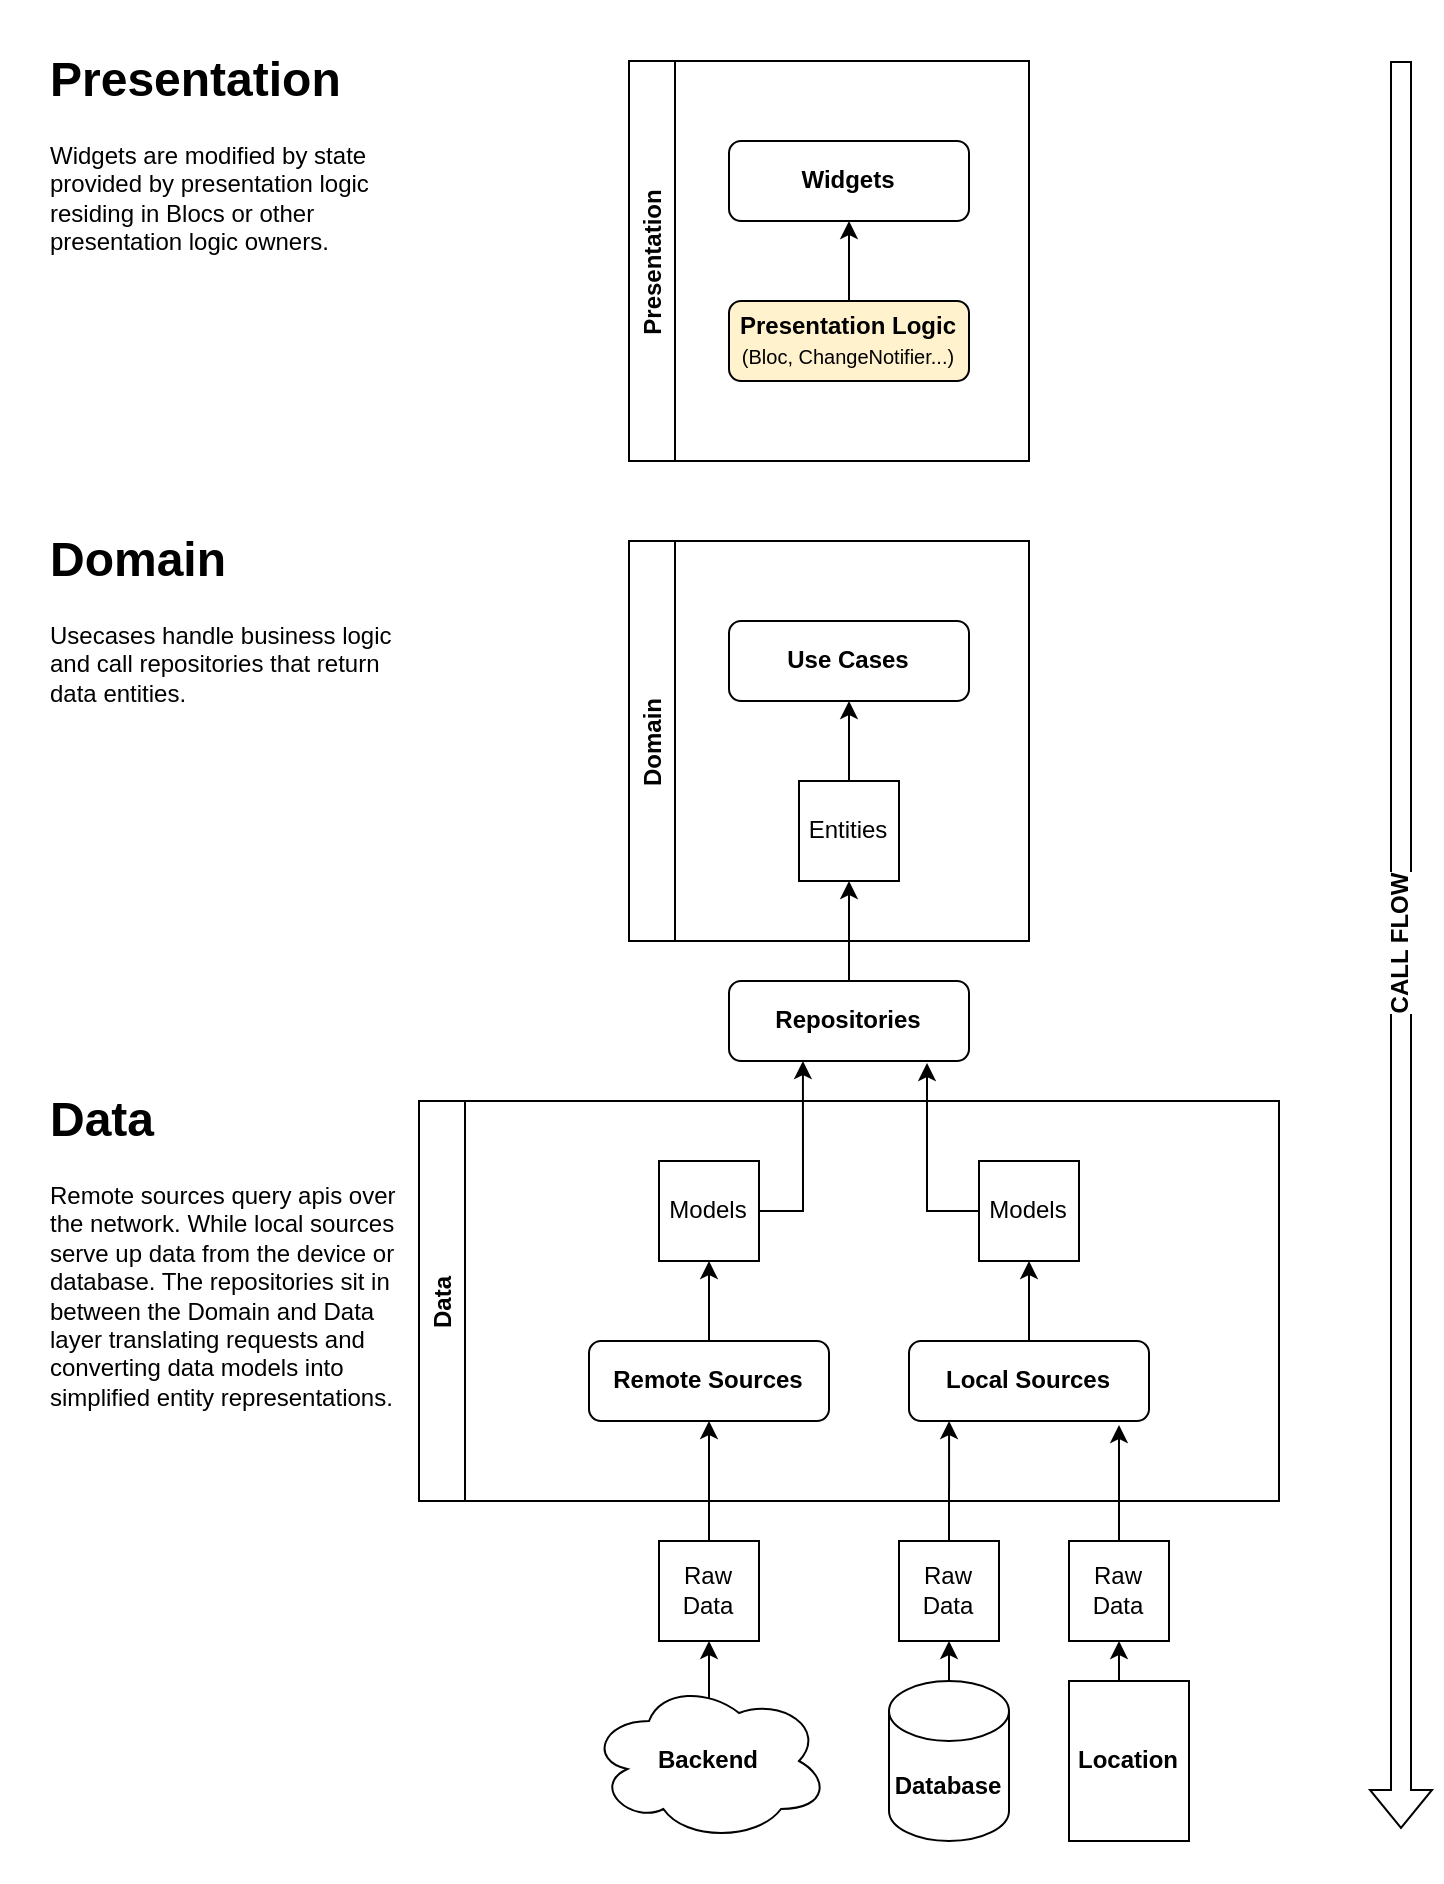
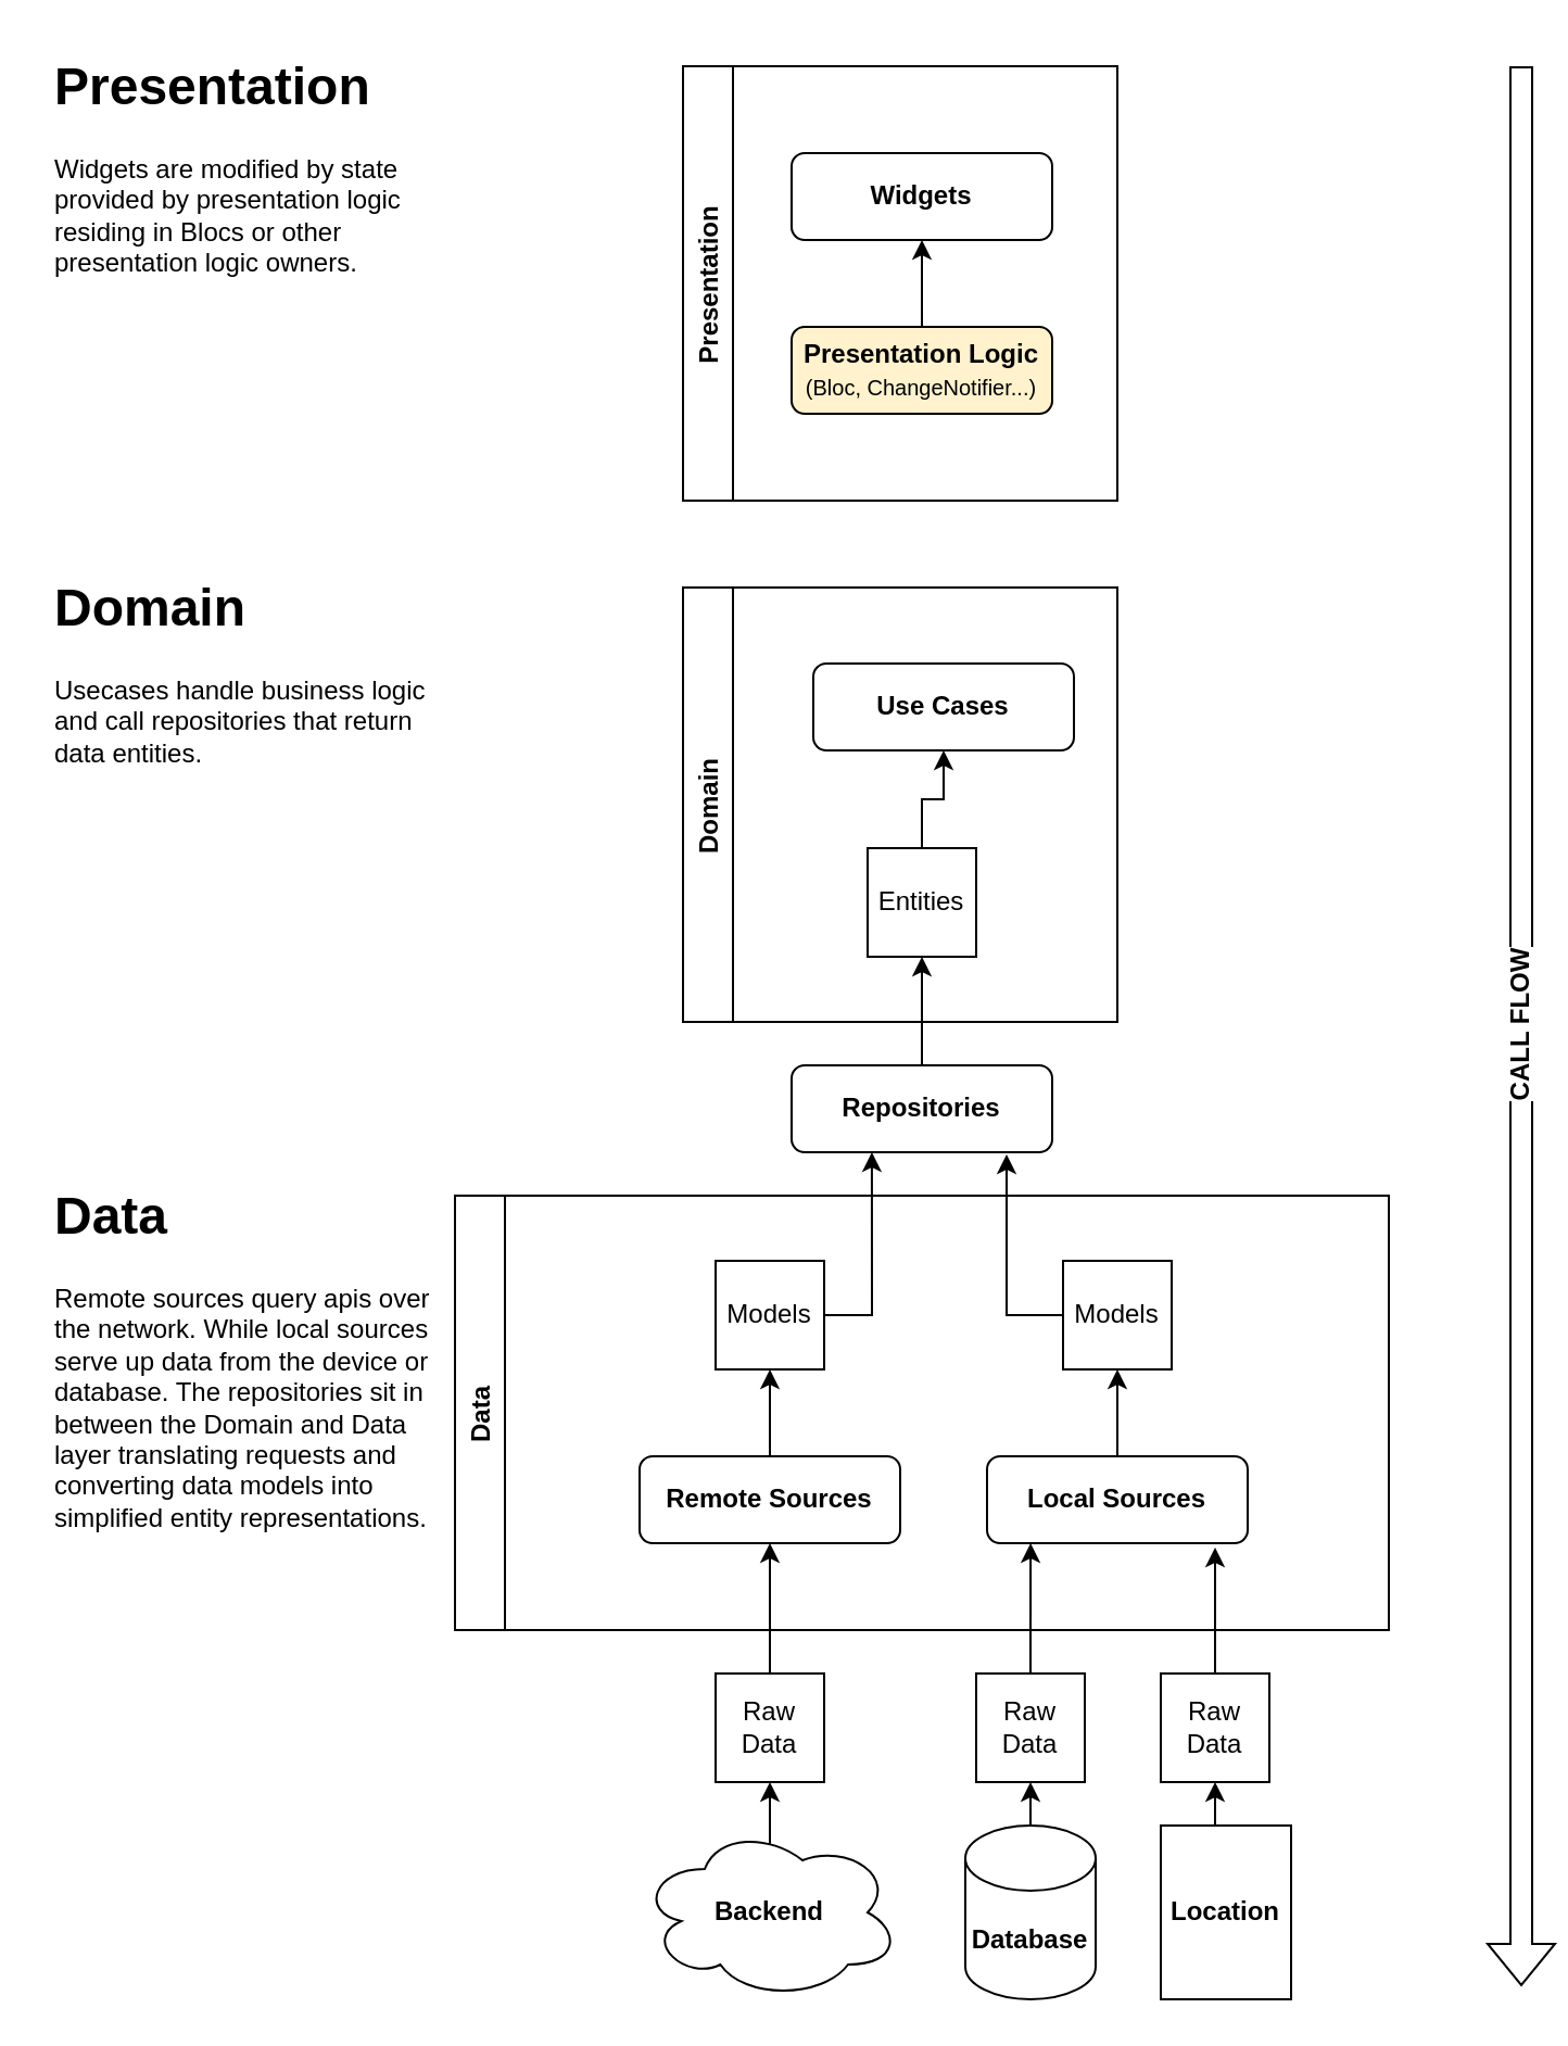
  <mxCell id="0" />
  <mxCell id="1" parent="0" />
  <mxCell id="2" value="Presentation" style="swimlane;horizontal=0;" vertex="1" parent="1"><mxGeometry x="314" y="30" width="200" height="200" as="geometry" /></mxCell>
  <mxCell id="3" value="&lt;b&gt;Widgets&lt;/b&gt;" style="rounded=1;whiteSpace=wrap;html=1;" vertex="1" parent="2"><mxGeometry x="50" y="40" width="120" height="40" as="geometry" /></mxCell>
  <mxCell id="4" style="edgeStyle=orthogonalEdgeStyle;rounded=0;orthogonalLoop=1;jettySize=auto;html=1;exitX=0.5;exitY=0;exitDx=0;exitDy=0;entryX=0.5;entryY=1;entryDx=0;entryDy=0;fontSize=12;" edge="1" parent="2" source="5" target="3"><mxGeometry relative="1" as="geometry" /></mxCell>
  <mxCell id="5" value="&lt;div&gt;&lt;b&gt;Presentation Logic&lt;/b&gt;&lt;/div&gt;&lt;div&gt;&lt;font style=&quot;font-size: 10px;&quot;&gt;(Bloc, ChangeNotifier...)&lt;/font&gt;&lt;br&gt;&lt;/div&gt;" style="rounded=1;whiteSpace=wrap;html=1;fillColor=#fff2cc;" vertex="1" parent="2"><mxGeometry x="50" y="120" width="120" height="40" as="geometry" /></mxCell>
  <mxCell id="6" value="Domain" style="swimlane;horizontal=0;fontSize=12;" vertex="1" parent="1"><mxGeometry x="314" y="270" width="200" height="200" as="geometry" /></mxCell>
- <mxCell id="7" value="&lt;b&gt;Use Cases&lt;/b&gt;" style="rounded=1;whiteSpace=wrap;html=1;fontSize=12;" vertex="1" parent="6"><mxGeometry x="50" y="40" width="120" height="40" as="geometry" /></mxCell>
+ <mxCell id="7" value="&lt;b&gt;Use Cases&lt;/b&gt;" style="rounded=1;whiteSpace=wrap;html=1;fontSize=12;" vertex="1" parent="6"><mxGeometry x="60" y="35" width="120" height="40" as="geometry" /></mxCell>
  <mxCell id="8" style="edgeStyle=orthogonalEdgeStyle;rounded=0;orthogonalLoop=1;jettySize=auto;html=1;exitX=0.5;exitY=0;exitDx=0;exitDy=0;entryX=0.5;entryY=1;entryDx=0;entryDy=0;fontSize=12;" edge="1" parent="6" source="9" target="7"><mxGeometry relative="1" as="geometry" /></mxCell>
  <mxCell id="9" value="Entities" style="whiteSpace=wrap;html=1;aspect=fixed;fontSize=12;" vertex="1" parent="6"><mxGeometry x="85" y="120" width="50" height="50" as="geometry" /></mxCell>
  <mxCell id="10" style="edgeStyle=orthogonalEdgeStyle;rounded=0;orthogonalLoop=1;jettySize=auto;html=1;exitX=0.5;exitY=0;exitDx=0;exitDy=0;entryX=0.5;entryY=1;entryDx=0;entryDy=0;fontSize=12;" edge="1" parent="1" source="11" target="9"><mxGeometry relative="1" as="geometry" /></mxCell>
  <mxCell id="11" value="&lt;b&gt;Repositories&lt;/b&gt;" style="rounded=1;whiteSpace=wrap;html=1;fontSize=12;" vertex="1" parent="1"><mxGeometry x="364" y="490" width="120" height="40" as="geometry" /></mxCell>
  <mxCell id="12" value="Data" style="swimlane;horizontal=0;fontSize=12;" vertex="1" parent="1"><mxGeometry x="209" y="550" width="430" height="200" as="geometry" /></mxCell>
  <mxCell id="13" style="edgeStyle=orthogonalEdgeStyle;rounded=0;orthogonalLoop=1;jettySize=auto;html=1;exitX=0.5;exitY=0;exitDx=0;exitDy=0;entryX=0.5;entryY=1;entryDx=0;entryDy=0;fontSize=12;" edge="1" parent="12" source="14" target="17"><mxGeometry relative="1" as="geometry" /></mxCell>
  <mxCell id="14" value="&lt;b&gt;Remote Sources&lt;/b&gt;" style="rounded=1;whiteSpace=wrap;html=1;fontSize=12;" vertex="1" parent="12"><mxGeometry x="85" y="120" width="120" height="40" as="geometry" /></mxCell>
  <mxCell id="15" style="edgeStyle=orthogonalEdgeStyle;rounded=0;orthogonalLoop=1;jettySize=auto;html=1;exitX=0.5;exitY=0;exitDx=0;exitDy=0;entryX=0.5;entryY=1;entryDx=0;entryDy=0;fontSize=12;" edge="1" parent="12" source="16" target="18"><mxGeometry relative="1" as="geometry" /></mxCell>
  <mxCell id="16" value="&lt;b&gt;Local Sources&lt;/b&gt;" style="rounded=1;whiteSpace=wrap;html=1;fontSize=12;" vertex="1" parent="12"><mxGeometry x="245" y="120" width="120" height="40" as="geometry" /></mxCell>
  <mxCell id="17" value="Models" style="whiteSpace=wrap;html=1;aspect=fixed;fontSize=12;" vertex="1" parent="12"><mxGeometry x="120" y="30" width="50" height="50" as="geometry" /></mxCell>
  <mxCell id="18" value="Models" style="whiteSpace=wrap;html=1;aspect=fixed;fontSize=12;" vertex="1" parent="12"><mxGeometry x="280" y="30" width="50" height="50" as="geometry" /></mxCell>
  <mxCell id="19" style="edgeStyle=orthogonalEdgeStyle;rounded=0;orthogonalLoop=1;jettySize=auto;html=1;exitX=0.5;exitY=0;exitDx=0;exitDy=0;entryX=0.5;entryY=1;entryDx=0;entryDy=0;fontSize=12;" edge="1" parent="1" source="20" target="14"><mxGeometry relative="1" as="geometry" /></mxCell>
  <mxCell id="20" value="&lt;div&gt;Raw&lt;/div&gt;&lt;div&gt;Data&lt;br&gt;&lt;/div&gt;" style="whiteSpace=wrap;html=1;aspect=fixed;fontSize=12;" vertex="1" parent="1"><mxGeometry x="329" y="770" width="50" height="50" as="geometry" /></mxCell>
  <mxCell id="21" style="edgeStyle=orthogonalEdgeStyle;rounded=0;orthogonalLoop=1;jettySize=auto;html=1;exitX=0.5;exitY=0;exitDx=0;exitDy=0;entryX=0.875;entryY=1.05;entryDx=0;entryDy=0;entryPerimeter=0;fontSize=12;" edge="1" parent="1" source="22" target="16"><mxGeometry relative="1" as="geometry" /></mxCell>
  <mxCell id="22" value="&lt;div&gt;Raw&lt;/div&gt;&lt;div&gt;Data&lt;br&gt;&lt;/div&gt;" style="whiteSpace=wrap;html=1;aspect=fixed;fontSize=12;" vertex="1" parent="1"><mxGeometry x="534" y="770" width="50" height="50" as="geometry" /></mxCell>
  <mxCell id="23" style="edgeStyle=orthogonalEdgeStyle;rounded=0;orthogonalLoop=1;jettySize=auto;html=1;exitX=0.5;exitY=0;exitDx=0;exitDy=0;entryX=0.167;entryY=1;entryDx=0;entryDy=0;entryPerimeter=0;fontSize=12;" edge="1" parent="1" source="24" target="16"><mxGeometry relative="1" as="geometry" /></mxCell>
  <mxCell id="24" value="&lt;div&gt;Raw&lt;/div&gt;&lt;div&gt;Data&lt;br&gt;&lt;/div&gt;" style="whiteSpace=wrap;html=1;aspect=fixed;fontSize=12;" vertex="1" parent="1"><mxGeometry x="449" y="770" width="50" height="50" as="geometry" /></mxCell>
  <mxCell id="25" style="edgeStyle=orthogonalEdgeStyle;rounded=0;orthogonalLoop=1;jettySize=auto;html=1;exitX=0.625;exitY=0.2;exitDx=0;exitDy=0;exitPerimeter=0;entryX=0.5;entryY=1;entryDx=0;entryDy=0;fontSize=12;" edge="1" parent="1" source="26" target="20"><mxGeometry relative="1" as="geometry" /></mxCell>
  <mxCell id="26" value="&lt;div&gt;&lt;b&gt;Backend&lt;/b&gt;&lt;/div&gt;" style="ellipse;shape=cloud;whiteSpace=wrap;html=1;fontSize=12;" vertex="1" parent="1"><mxGeometry x="294" y="840" width="120" height="80" as="geometry" /></mxCell>
  <mxCell id="27" style="edgeStyle=orthogonalEdgeStyle;rounded=0;orthogonalLoop=1;jettySize=auto;html=1;exitX=0.5;exitY=0;exitDx=0;exitDy=0;exitPerimeter=0;entryX=0.5;entryY=1;entryDx=0;entryDy=0;fontSize=12;" edge="1" parent="1" source="28" target="24"><mxGeometry relative="1" as="geometry" /></mxCell>
  <mxCell id="28" value="&lt;b&gt;Database&lt;/b&gt;" style="shape=cylinder3;whiteSpace=wrap;html=1;boundedLbl=1;backgroundOutline=1;size=15;fontSize=12;" vertex="1" parent="1"><mxGeometry x="444" y="840" width="60" height="80" as="geometry" /></mxCell>
  <mxCell id="29" style="edgeStyle=orthogonalEdgeStyle;rounded=0;orthogonalLoop=1;jettySize=auto;html=1;exitX=0.5;exitY=0;exitDx=0;exitDy=0;entryX=0.5;entryY=1;entryDx=0;entryDy=0;fontSize=12;" edge="1" parent="1" source="30" target="22"><mxGeometry relative="1" as="geometry" /></mxCell>
  <mxCell id="30" value="&lt;b&gt;Location&lt;/b&gt;" style="rounded=0;whiteSpace=wrap;html=1;fontSize=12;" vertex="1" parent="1"><mxGeometry x="534" y="840" width="60" height="80" as="geometry" /></mxCell>
  <mxCell id="31" style="edgeStyle=orthogonalEdgeStyle;rounded=0;orthogonalLoop=1;jettySize=auto;html=1;exitX=1;exitY=0.5;exitDx=0;exitDy=0;entryX=0.308;entryY=1;entryDx=0;entryDy=0;entryPerimeter=0;fontSize=12;" edge="1" parent="1" source="17" target="11"><mxGeometry relative="1" as="geometry" /></mxCell>
  <mxCell id="32" style="edgeStyle=orthogonalEdgeStyle;rounded=0;orthogonalLoop=1;jettySize=auto;html=1;exitX=0;exitY=0.5;exitDx=0;exitDy=0;entryX=0.825;entryY=1.025;entryDx=0;entryDy=0;entryPerimeter=0;fontSize=12;" edge="1" parent="1" source="18" target="11"><mxGeometry relative="1" as="geometry" /></mxCell>
  <mxCell id="33" value="&lt;div&gt;&lt;b&gt;CALL FLOW&lt;/b&gt;&lt;/div&gt;" style="shape=flexArrow;endArrow=classic;html=1;rounded=0;fontSize=12;horizontal=0;" edge="1" parent="1"><mxGeometry width="50" height="50" relative="1" as="geometry"><mxPoint x="700" y="30" as="sourcePoint" /><mxPoint x="700" y="914" as="targetPoint" /></mxGeometry></mxCell>
  <mxCell id="34" value="&lt;h1&gt;Domain&lt;/h1&gt;&lt;p&gt;Usecases handle business logic and call repositories that return data entities.&lt;br&gt;&lt;/p&gt;" style="text;html=1;strokeColor=none;fillColor=none;spacing=5;spacingTop=-20;whiteSpace=wrap;overflow=hidden;rounded=0;fontSize=12;" vertex="1" parent="1"><mxGeometry x="20" y="260" width="190" height="120" as="geometry" /></mxCell>
  <mxCell id="35" value="&lt;h1&gt;Data&lt;/h1&gt;&lt;p&gt;Remote sources query apis over the network. While local sources serve up data from the device or database. The repositories sit in between the Domain and Data layer translating requests and converting data models into simplified entity representations.&lt;br&gt;&lt;/p&gt;" style="text;html=1;strokeColor=none;fillColor=none;spacing=5;spacingTop=-20;whiteSpace=wrap;overflow=hidden;rounded=0;fontSize=12;" vertex="1" parent="1"><mxGeometry x="20" y="540" width="190" height="200" as="geometry" /></mxCell>
  <mxCell id="36" value="&lt;h1&gt;Presentation&lt;br&gt;&lt;/h1&gt;&lt;p&gt;Widgets are modified by state provided by presentation logic residing in Blocs or other presentation logic owners.&lt;br&gt;&lt;/p&gt;" style="text;html=1;strokeColor=none;fillColor=none;spacing=5;spacingTop=-20;whiteSpace=wrap;overflow=hidden;rounded=0;fontSize=12;" vertex="1" parent="1"><mxGeometry x="20" y="20" width="190" height="120" as="geometry" /></mxCell>
